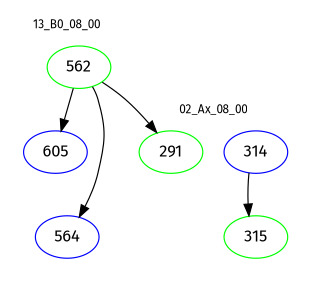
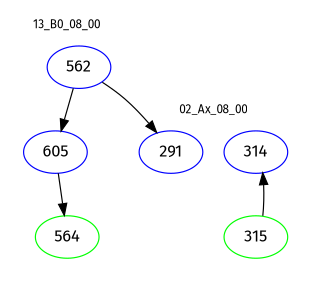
  digraph {
    fontname="Fira Sans"
    node [color=blue fontname="Fira Sans"]
    edge [color=black fontname="Fira Sans"]
    n1 [label=314]
-   n2 [color=green label=291]
+   n2 [label=291]
    n3 [color=green label=315]
-   n4 [color=green label=562]
+   n4 [label=562]
    n5 [label=605]
-   n6 [label=564]
+   n6 [color=green label=564]
    subgraph cluster_1 {
      color=white
      fontsize=10
      label="02_Ax_08_00"
      n1
      n2
      n3
    }
    subgraph cluster_2 {
      color=white
      fontsize=10
      label="13_B0_08_00"
      n4
      n5
      n6
    }
-   n1 -> n3
+   n3 -> n1
    n4 -> n2
    n4 -> n5
-   n4 -> n6
+   n5 -> n6
  }
